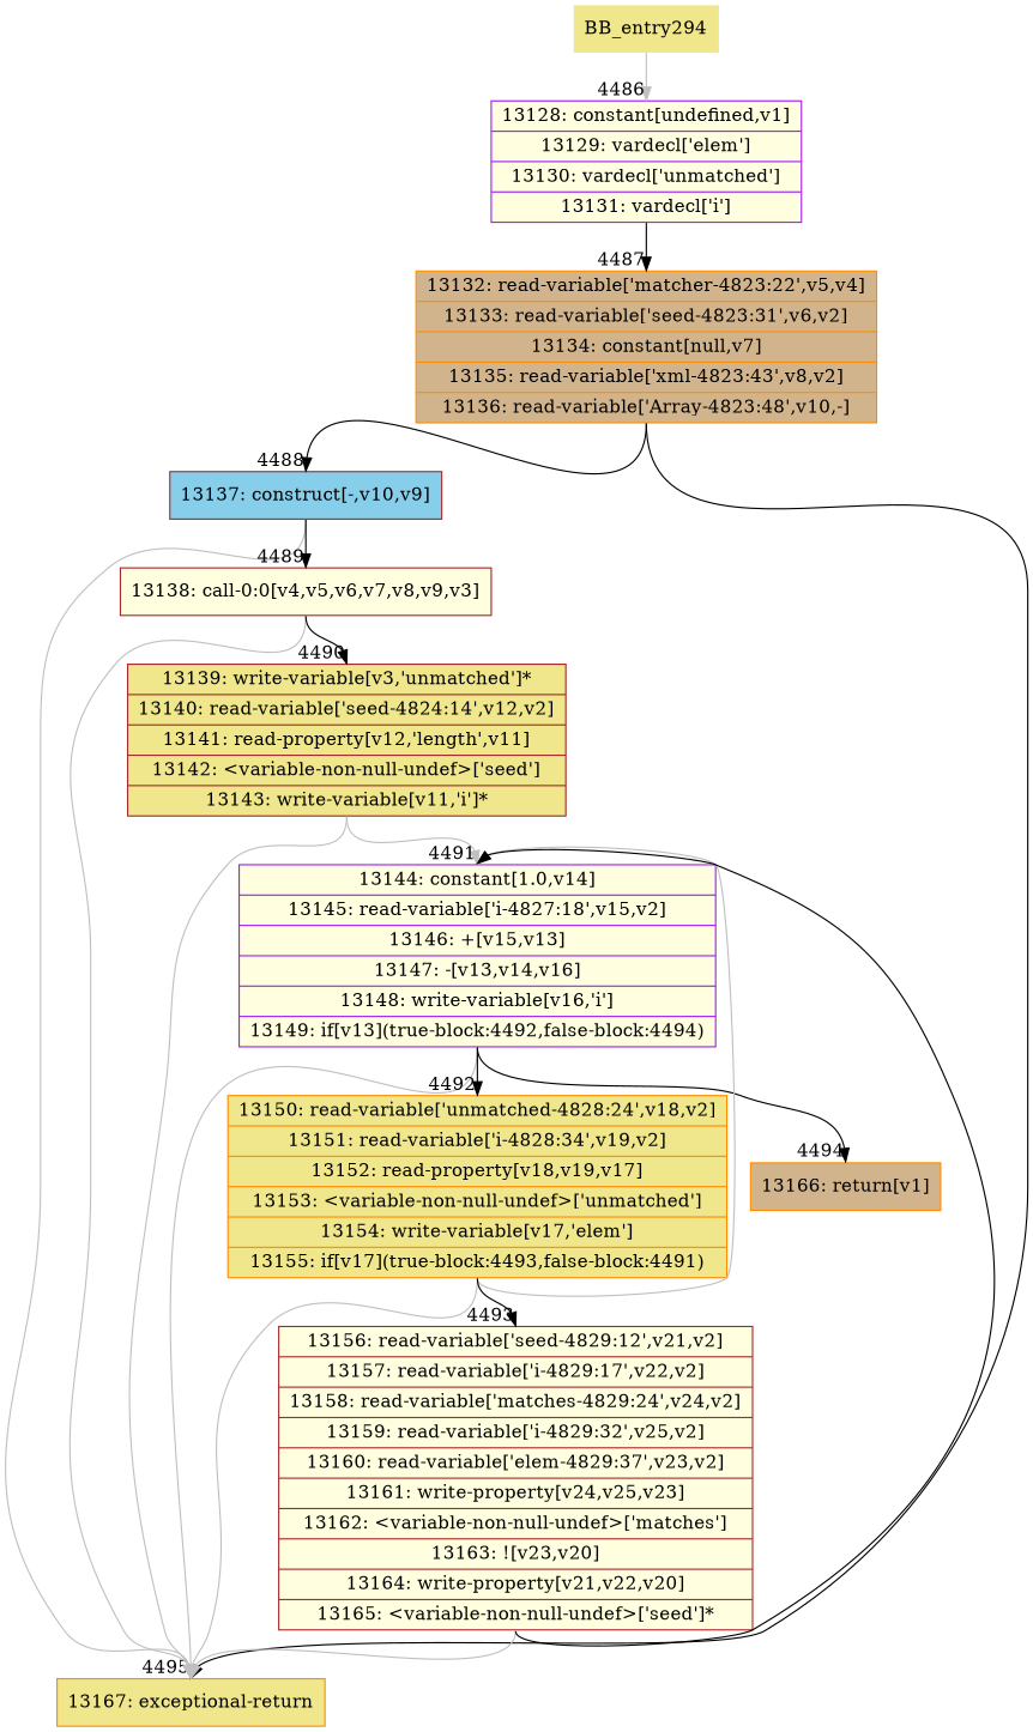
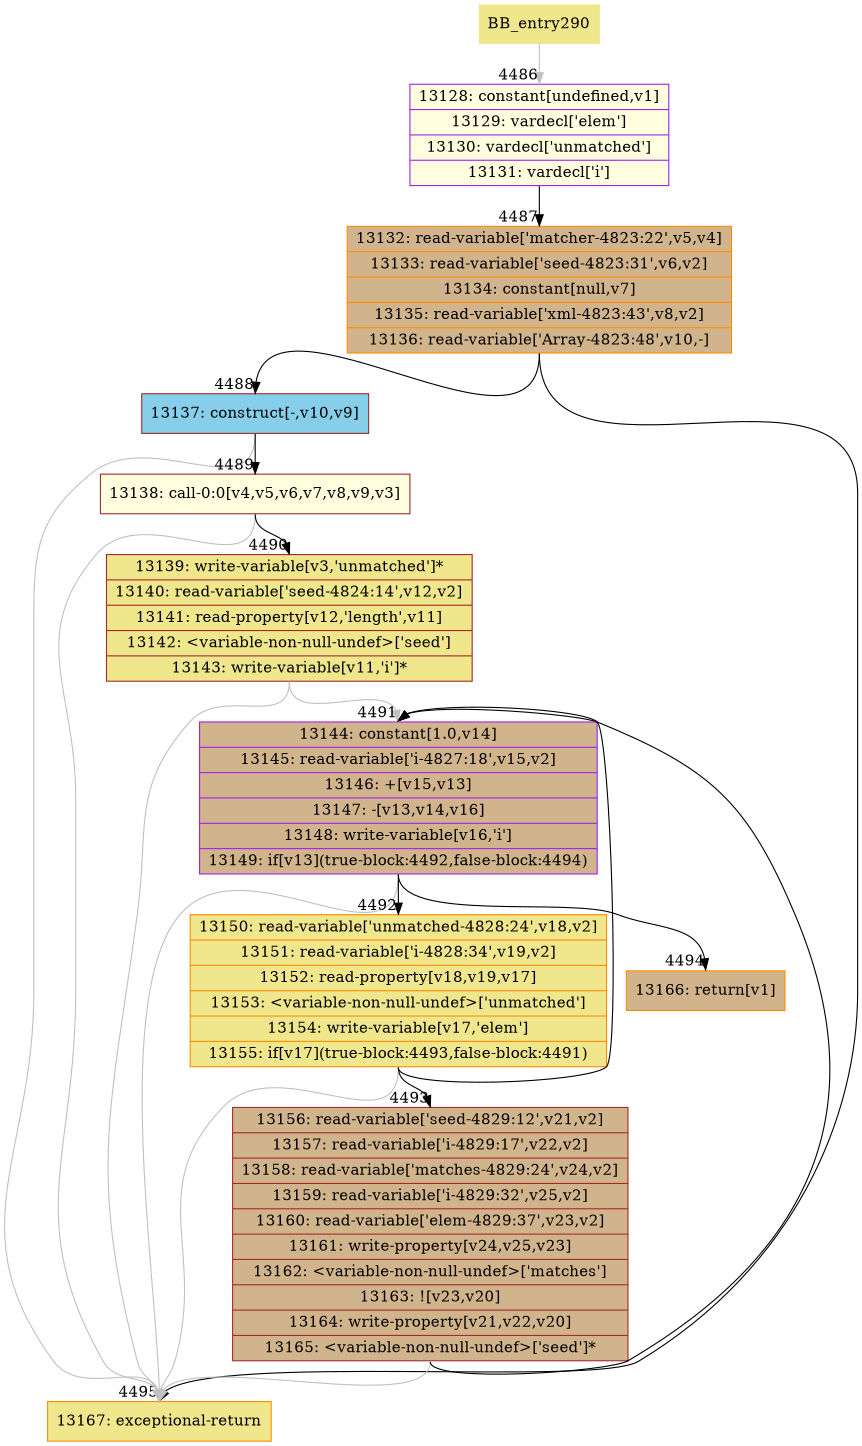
  digraph {
    rankdir=TD
    node [color=darkorange fillcolor=khaki shape=record style=filled]
    edge [headport=n tailport=s]
-   BB_entry290 [shape=none label=BB_entry294]
+   BB_entry290 [shape=none]
    n2 [color=purple fillcolor=lightyellow label="{13128: constant[undefined,v1]|13129: vardecl['elem']|13130: vardecl['unmatched']|13131: vardecl['i']}"]
    n3 [fillcolor=tan label="{13132: read-variable['matcher-4823:22',v5,v4]|13133: read-variable['seed-4823:31',v6,v2]|13134: constant[null,v7]|13135: read-variable['xml-4823:43',v8,v2]|13136: read-variable['Array-4823:48',v10,-]}"]
    n4 [color=brown fillcolor=skyblue label="{13137: construct[-,v10,v9]}"]
    n5 [label="{13167: exceptional-return}"]
    n6 [color=brown fillcolor=lightyellow label="{13138: call-0:0[v4,v5,v6,v7,v8,v9,v3]}"]
    n7 [color=brown label="{13139: write-variable[v3,'unmatched']*|13140: read-variable['seed-4824:14',v12,v2]|13141: read-property[v12,'length',v11]|13142: \<variable-non-null-undef\>['seed']|13143: write-variable[v11,'i']*}"]
-   n8 [color=purple fillcolor=lightyellow label="{13144: constant[1.0,v14]|13145: read-variable['i-4827:18',v15,v2]|13146: +[v15,v13]|13147: -[v13,v14,v16]|13148: write-variable[v16,'i']|13149: if[v13](true-block:4492,false-block:4494)}"]
+   n8 [color=purple fillcolor=tan label="{13144: constant[1.0,v14]|13145: read-variable['i-4827:18',v15,v2]|13146: +[v15,v13]|13147: -[v13,v14,v16]|13148: write-variable[v16,'i']|13149: if[v13](true-block:4492,false-block:4494)}"]
    n9 [label="{13150: read-variable['unmatched-4828:24',v18,v2]|13151: read-variable['i-4828:34',v19,v2]|13152: read-property[v18,v19,v17]|13153: \<variable-non-null-undef\>['unmatched']|13154: write-variable[v17,'elem']|13155: if[v17](true-block:4493,false-block:4491)}"]
    n10 [fillcolor=tan label="{13166: return[v1]}"]
-   n11 [color=brown fillcolor=lightyellow label="{13156: read-variable['seed-4829:12',v21,v2]|13157: read-variable['i-4829:17',v22,v2]|13158: read-variable['matches-4829:24',v24,v2]|13159: read-variable['i-4829:32',v25,v2]|13160: read-variable['elem-4829:37',v23,v2]|13161: write-property[v24,v25,v23]|13162: \<variable-non-null-undef\>['matches']|13163: ![v23,v20]|13164: write-property[v21,v22,v20]|13165: \<variable-non-null-undef\>['seed']*}"]
+   n11 [color=brown fillcolor=tan label="{13156: read-variable['seed-4829:12',v21,v2]|13157: read-variable['i-4829:17',v22,v2]|13158: read-variable['matches-4829:24',v24,v2]|13159: read-variable['i-4829:32',v25,v2]|13160: read-variable['elem-4829:37',v23,v2]|13161: write-property[v24,v25,v23]|13162: \<variable-non-null-undef\>['matches']|13163: ![v23,v20]|13164: write-property[v21,v22,v20]|13165: \<variable-non-null-undef\>['seed']*}"]
    BB_entry290 -> n2 [color=gray headlabel="    4486"]
    n2 -> n3 [headlabel="      4487"]
    n3 -> n4 [headlabel="      4488"]
    n3 -> n5 [color=black headlabel="      4495"]
    n4 -> n5 [color=gray]
    n4 -> n6 [headlabel="      4489"]
    n6 -> n5 [color=gray]
    n6 -> n7 [headlabel="      4490"]
    n7 -> n5 [color=gray]
    n7 -> n8 [color=gray headlabel="      4491"]
    n8 -> n5 [color=gray]
    n8 -> n9 [headlabel="      4492"]
    n8 -> n10 [headlabel="      4494"]
    n9 -> n5 [color=gray]
-   n9 -> n8 [color=gray]
+   n9 -> n8
    n9 -> n11 [headlabel="      4493"]
    n11 -> n5 [color=gray]
    n11 -> n8
  }
